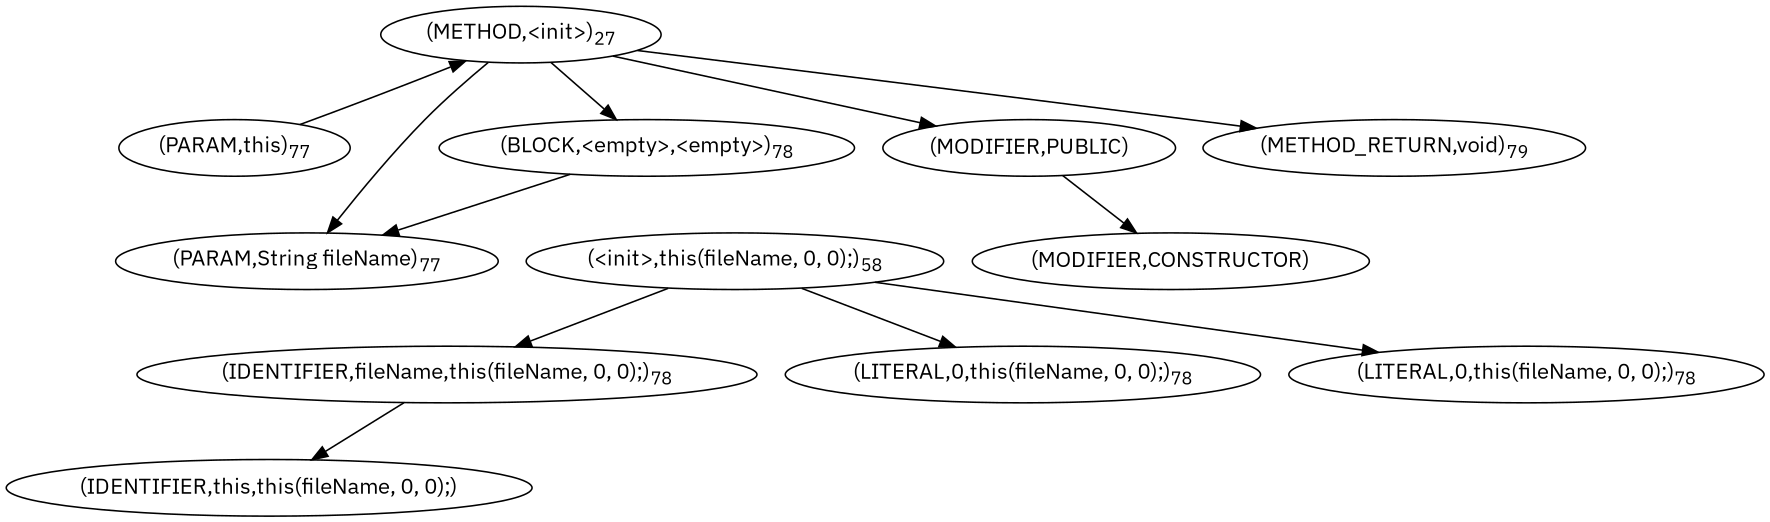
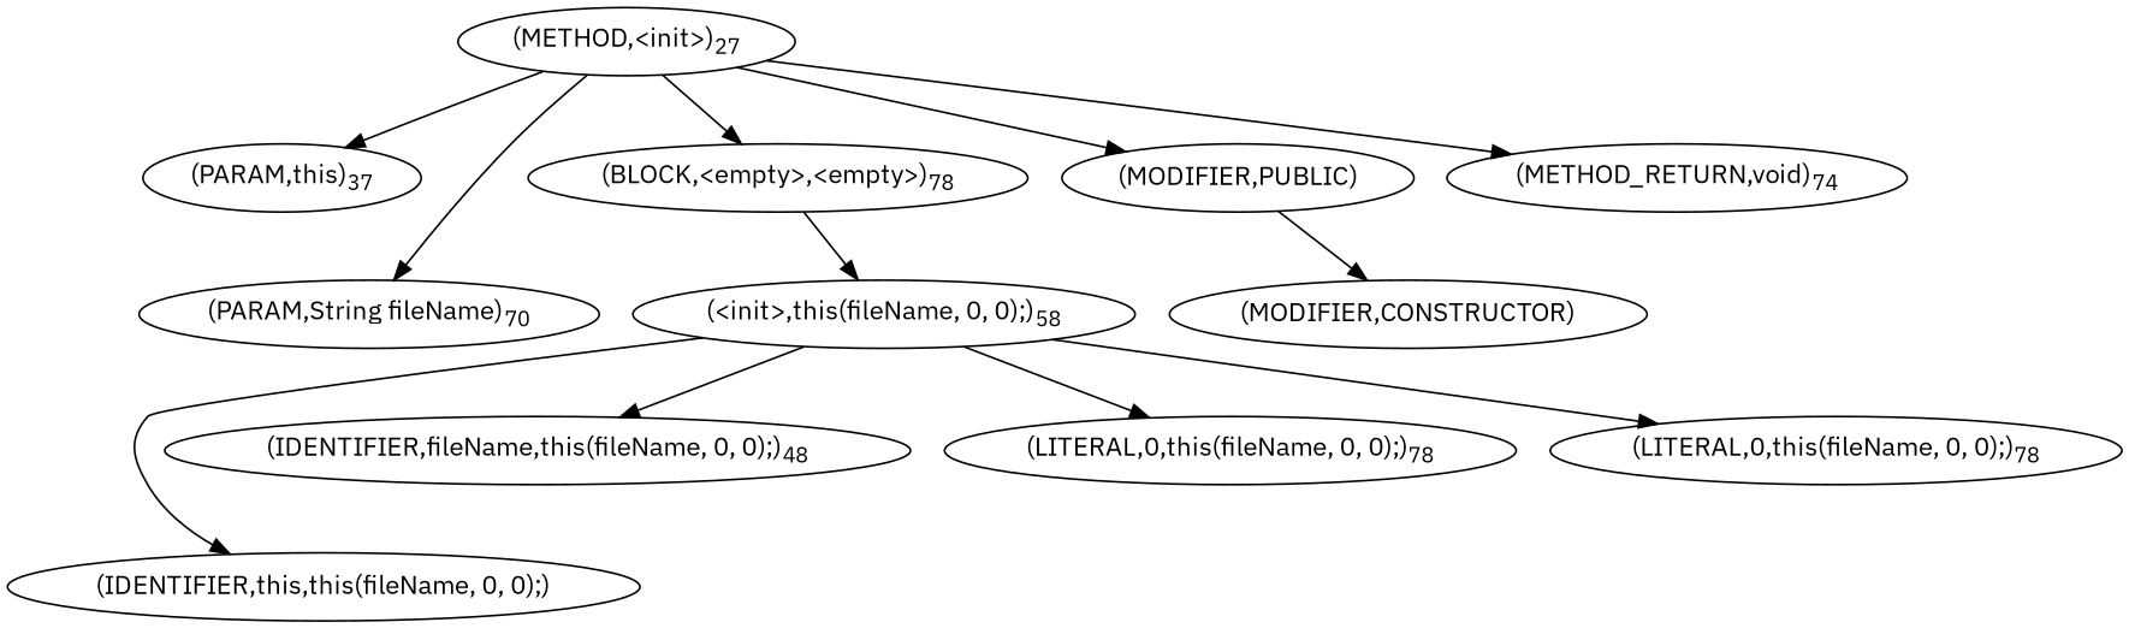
  digraph {
    fontname="IBM Plex Sans"
    node [fontname="IBM Plex Sans"]
    edge [fontname="IBM Plex Sans"]
    n1 [label=<(METHOD,&lt;init&gt;)<SUB>27</SUB>>]
-   n2 [label=<(PARAM,this)<SUB>77</SUB>>]
-   n3 [label=<(PARAM,String fileName)<SUB>77</SUB>>]
+   n2 [label=<(PARAM,this)<SUB>37</SUB>>]
+   n3 [label=<(PARAM,String fileName)<SUB>70</SUB>>]
    n4 [label=<(BLOCK,&lt;empty&gt;,&lt;empty&gt;)<SUB>78</SUB>>]
    n5 [label=<(MODIFIER,PUBLIC)>]
-   n6 [label=<(METHOD_RETURN,void)<SUB>79</SUB>>]
+   n6 [label=<(METHOD_RETURN,void)<SUB>74</SUB>>]
    n7 [label=<(&lt;init&gt;,this(fileName, 0, 0);)<SUB>58</SUB>>]
    n8 [label=<(MODIFIER,CONSTRUCTOR)>]
    n9 [label=<(IDENTIFIER,this,this(fileName, 0, 0);)>]
-   n10 [label=<(IDENTIFIER,fileName,this(fileName, 0, 0);)<SUB>78</SUB>>]
+   n10 [label=<(IDENTIFIER,fileName,this(fileName, 0, 0);)<SUB>48</SUB>>]
    n11 [label=<(LITERAL,0,this(fileName, 0, 0);)<SUB>78</SUB>>]
    n12 [label=<(LITERAL,0,this(fileName, 0, 0);)<SUB>78</SUB>>]
-   n2 -> n1
+   n1 -> n2
    n1 -> n3
    n1 -> n4
    n1 -> n5
    n1 -> n6
-   n4 -> n3
+   n4 -> n7
    n5 -> n8
-   n10 -> n9
+   n7 -> n9
    n7 -> n10
    n7 -> n11
    n7 -> n12
  }
